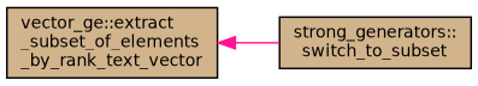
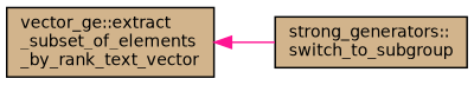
  digraph {
    rankdir=LR
    node [color=black fillcolor=tan fontname=Helvetica fontsize=10 shape=record style=filled]
    n1 [fontcolor=black height=0.2 label="vector_ge::extract\l_subset_of_elements\l_by_rank_text_vector" width=0.4]
-   n2 [height=0.2 label="strong_generators::\lswitch_to_subset" width=0.4]
+   n2 [height=0.2 label="strong_generators::\lswitch_to_subgroup" width=0.4]
    n1 -> n2 [color=deeppink dir=back fontname=Helvetica fontsize=10 labelfontname=Helvetica labelfontsize=10 style=solid]
  }
